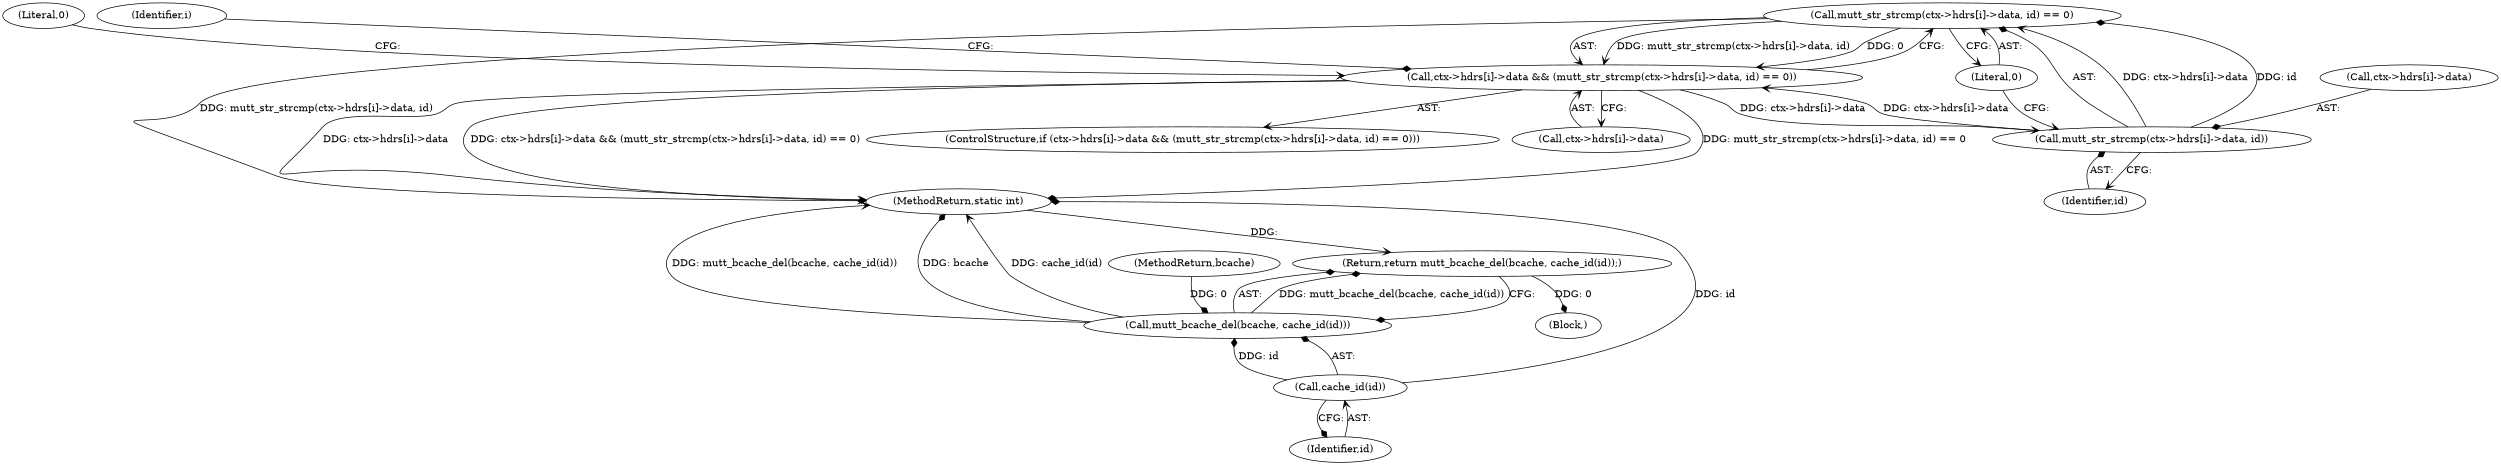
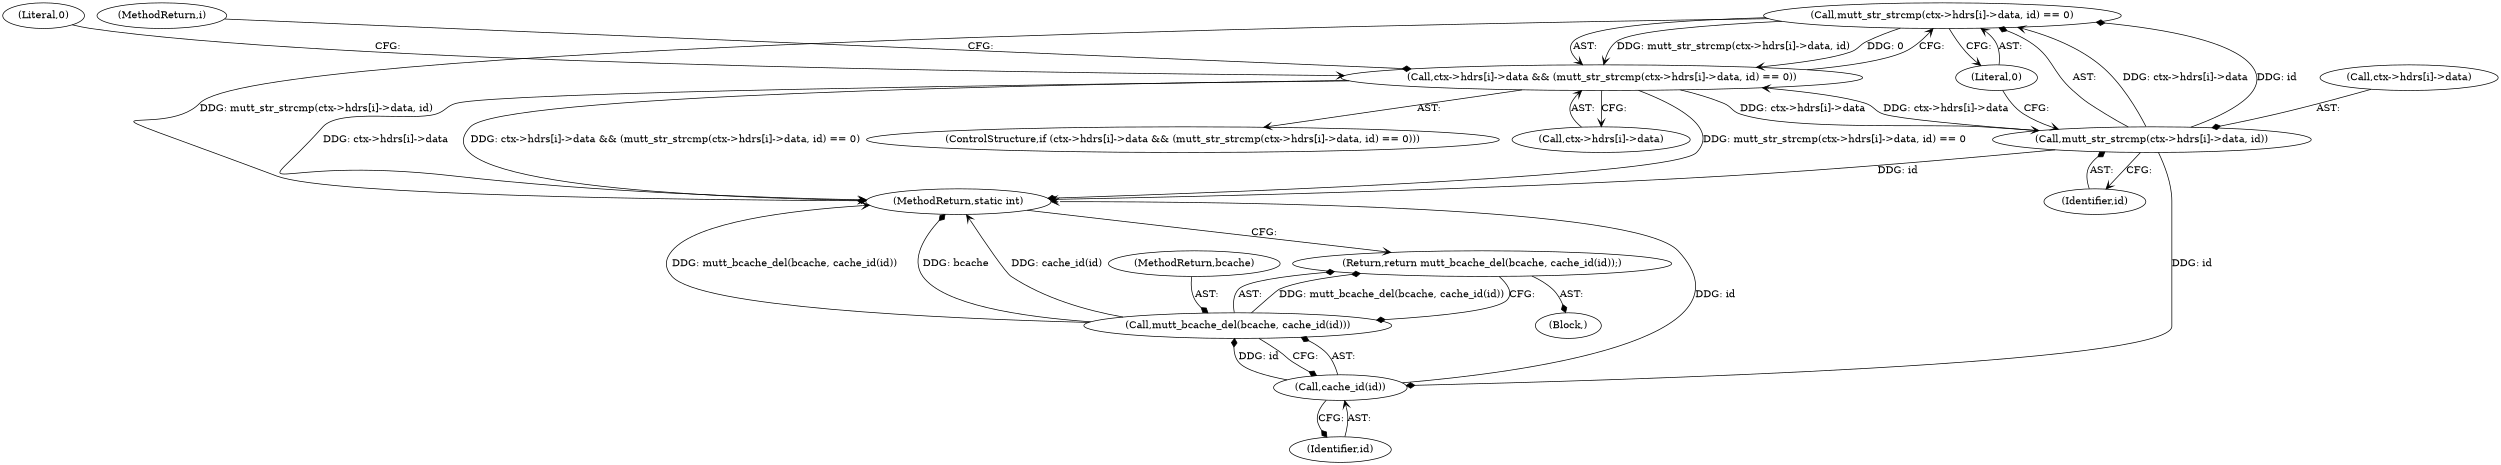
  digraph {
    edge [arrowhead=vee]
    n1 [label="(Call,mutt_str_strcmp(ctx->hdrs[i]->data, id) == 0)"]
    n2 [label="(Call,ctx->hdrs[i]->data && (mutt_str_strcmp(ctx->hdrs[i]->data, id) == 0))"]
    n3 [label="(MethodReturn,static int)"]
    n4 [label="(Literal,0)"]
    n5 [label="(Call,mutt_str_strcmp(ctx->hdrs[i]->data, id))"]
    n6 [label="(ControlStructure,if (ctx->hdrs[i]->data && (mutt_str_strcmp(ctx->hdrs[i]->data, id) == 0)))"]
    n7 [label="(Call,ctx->hdrs[i]->data)"]
    n8 [label="(Return,return mutt_bcache_del(bcache, cache_id(id));)"]
    n9 [label="(Call,cache_id(id))"]
    n10 [label="(Identifier,id)"]
    n11 [label="(Call,mutt_bcache_del(bcache, cache_id(id)))"]
    n12 [label="(Identifier,id)"]
    n13 [label="(Block,)"]
    n14 [label="(MethodReturn,bcache)"]
    n15 [label="(Literal,0)"]
    n16 [label="(Call,ctx->hdrs[i]->data)"]
-   n17 [label="(Identifier,i)"]
+   n17 [label="(MethodReturn,i)"]
    n1 -> n2 [label="AST: "]
    n1 -> n2 [label="DDG: mutt_str_strcmp(ctx->hdrs[i]->data, id)"]
    n1 -> n2 [label="DDG: 0"]
    n1 -> n3 [arrowhead=diamond label="DDG: mutt_str_strcmp(ctx->hdrs[i]->data, id)"]
    n1 -> n4 [label="CFG: "]
    n2 -> n1 [label="CFG: "]
    n2 -> n3 [label="DDG: ctx->hdrs[i]->data"]
    n2 -> n3 [label="DDG: ctx->hdrs[i]->data && (mutt_str_strcmp(ctx->hdrs[i]->data, id) == 0)"]
    n2 -> n3 [arrowhead=diamond label="DDG: mutt_str_strcmp(ctx->hdrs[i]->data, id) == 0"]
    n2 -> n5 [label="DDG: ctx->hdrs[i]->data"]
    n2 -> n6 [label="AST: "]
    n2 -> n7 [label="CFG: "]
-   n3 -> n8 [label="DDG: "]
+   n3 -> n8 [label="CFG: "]
    n4 -> n1 [label="AST: "]
    n4 -> n5 [label="CFG: "]
    n5 -> n1 [arrowhead=diamond label="AST: "]
    n5 -> n1 [label="DDG: ctx->hdrs[i]->data"]
    n5 -> n1 [arrowhead=diamond label="DDG: id"]
    n5 -> n2 [label="DDG: ctx->hdrs[i]->data"]
+   n5 -> n3 [label="DDG: id"]
+   n5 -> n9 [arrowhead=diamond label="DDG: id"]
    n5 -> n10 [label="CFG: "]
    n7 -> n2 [label="AST: "]
    n8 -> n11 [arrowhead=diamond label="CFG: "]
-   n8 -> n13 [arrowhead=diamond label="DDG: 0"]
-   n9 -> n3 [arrowhead=diamond label="DDG: id"]
+   n8 -> n13 [arrowhead=diamond label="AST: "]
+   n9 -> n3 [label="DDG: id"]
    n9 -> n11 [arrowhead=diamond label="AST: "]
    n9 -> n11 [arrowhead=diamond label="DDG: id"]
    n9 -> n12 [arrowhead=diamond label="CFG: "]
    n10 -> n5 [arrowhead=diamond label="AST: "]
    n11 -> n3 [label="DDG: mutt_bcache_del(bcache, cache_id(id))"]
    n11 -> n3 [arrowhead=diamond label="DDG: bcache"]
    n11 -> n3 [label="DDG: cache_id(id)"]
    n11 -> n8 [arrowhead=diamond label="AST: "]
    n11 -> n8 [arrowhead=diamond label="DDG: mutt_bcache_del(bcache, cache_id(id))"]
+   n11 -> n9 [arrowhead=diamond label="CFG: "]
    n12 -> n9 [label="AST: "]
-   n14 -> n11 [arrowhead=diamond label="DDG: 0"]
+   n14 -> n11 [arrowhead=diamond label="AST: "]
    n15 -> n2 [label="CFG: "]
    n16 -> n5 [arrowhead=diamond label="AST: "]
    n17 -> n2 [arrowhead=diamond label="CFG: "]
  }
